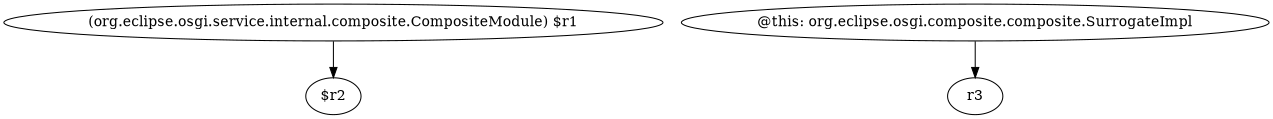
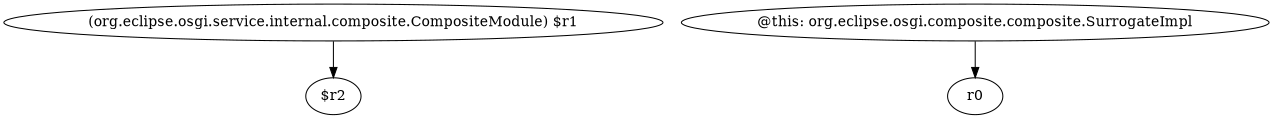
  digraph {
    n1 [label="(org.eclipse.osgi.service.internal.composite.CompositeModule) $r1"]
    n2 [label="$r2"]
    n3 [label="@this: org.eclipse.osgi.composite.composite.SurrogateImpl"]
-   n4 [label=r3]
+   n4 [label=r0]
    n1 -> n2
    n3 -> n4
  }
